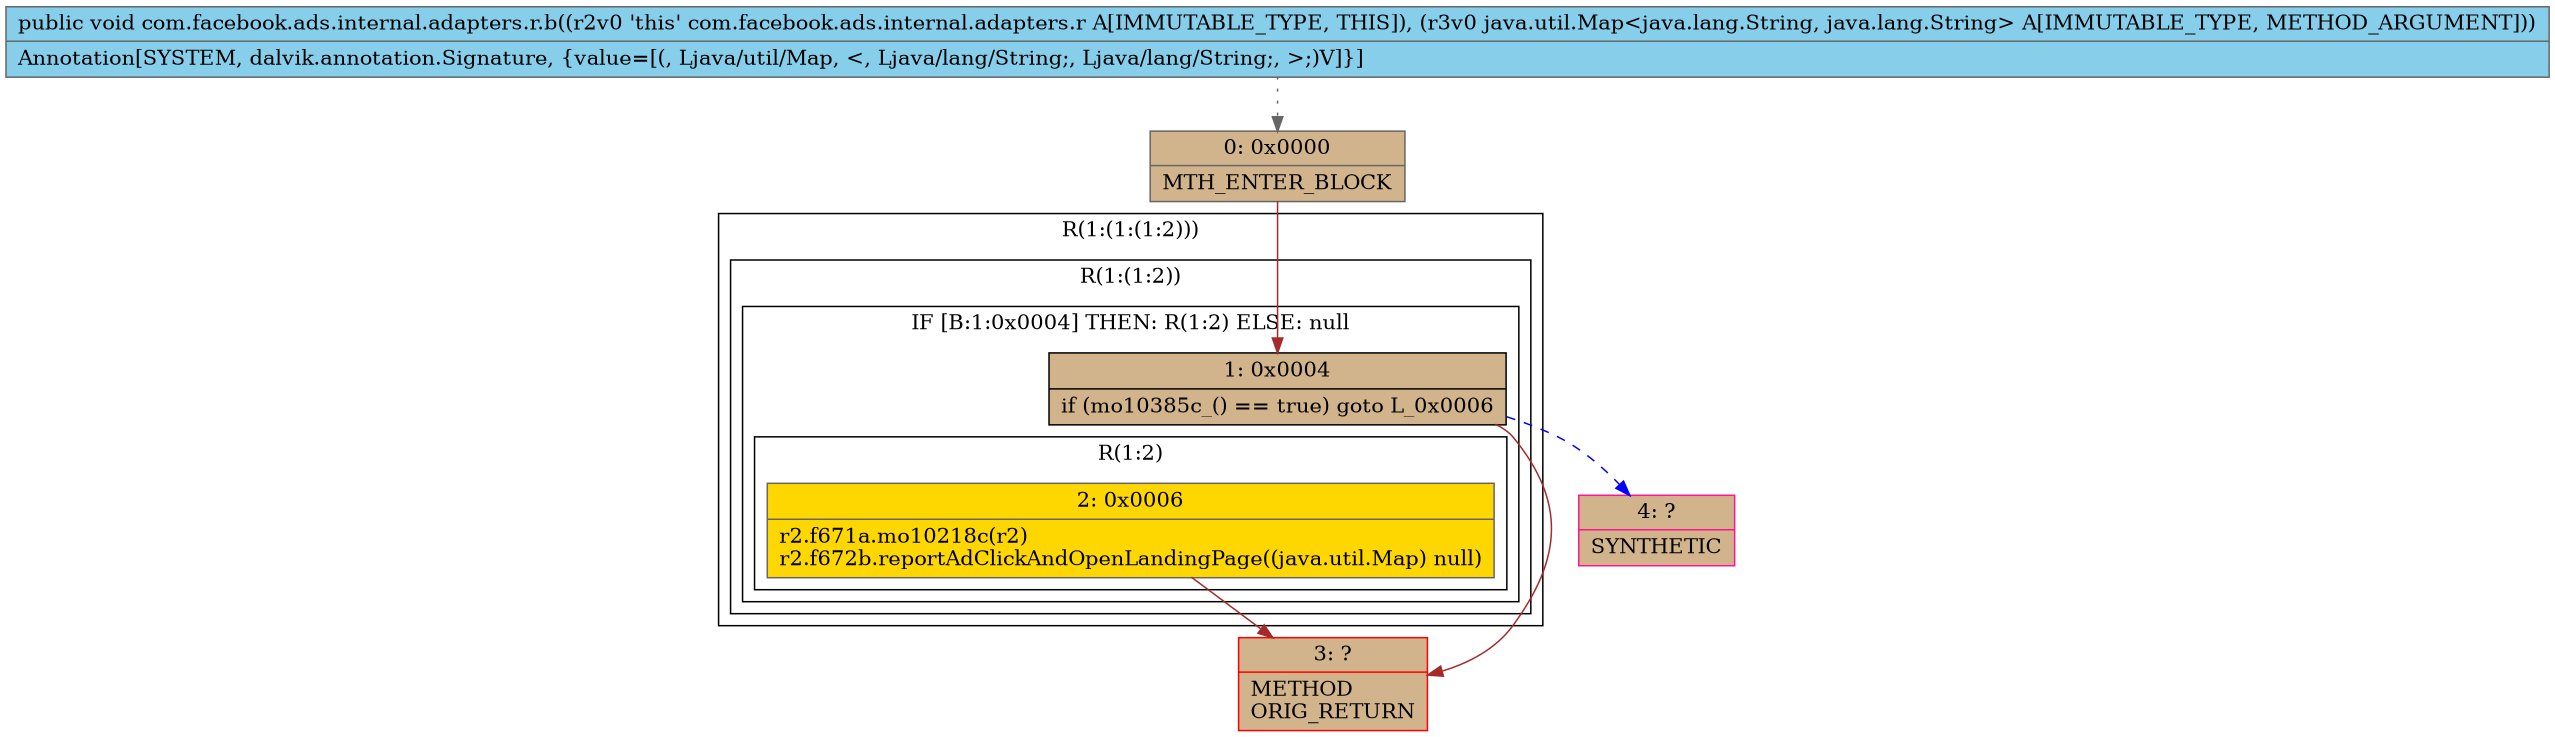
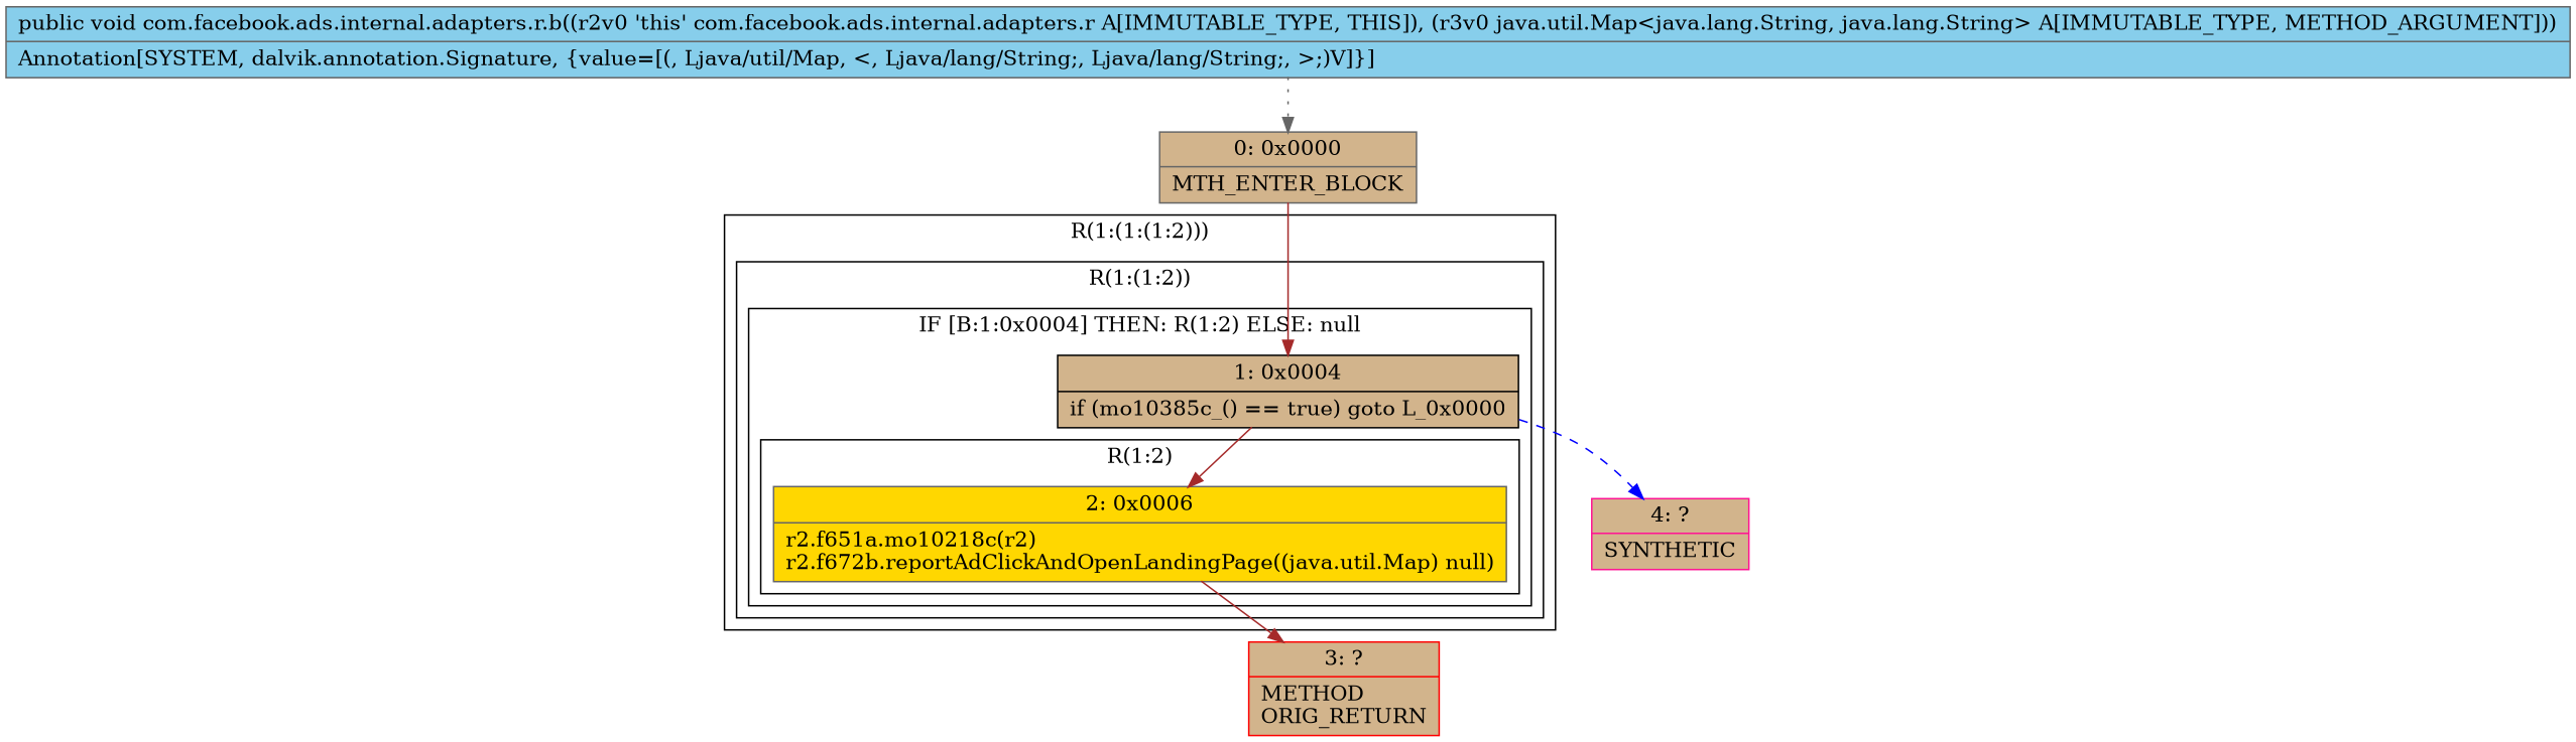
  digraph {
    node [color=gray40 fillcolor=tan shape=record style=filled]
    edge [color=brown style=solid]
-   n1 [fillcolor=gold label="{2\:\ 0x0006|r2.f671a.mo10218c(r2)\lr2.f672b.reportAdClickAndOpenLandingPage((java.util.Map) null)\l}"]
-   n2 [color=black label="{1\:\ 0x0004|if (mo10385c_() == true) goto L_0x0006\l}"]
+   n1 [fillcolor=gold label="{2\:\ 0x0006|r2.f651a.mo10218c(r2)\lr2.f672b.reportAdClickAndOpenLandingPage((java.util.Map) null)\l}"]
+   n2 [color=black label="{1\:\ 0x0004|if (mo10385c_() == true) goto L_0x0000\l}"]
    n3 [color=red label="{3\:\ ?|METHOD\lORIG_RETURN\l}"]
    n4 [color=deeppink label="{4\:\ ?|SYNTHETIC\l}"]
    n5 [label="{0\:\ 0x0000|MTH_ENTER_BLOCK\l}"]
    n6 [fillcolor=skyblue label="{public void com.facebook.ads.internal.adapters.r.b((r2v0 'this' com.facebook.ads.internal.adapters.r A[IMMUTABLE_TYPE, THIS]), (r3v0 java.util.Map\<java.lang.String, java.lang.String\> A[IMMUTABLE_TYPE, METHOD_ARGUMENT]))  | Annotation[SYSTEM, dalvik.annotation.Signature, \{value=[(, Ljava\/util\/Map, \<, Ljava\/lang\/String;, Ljava\/lang\/String;, \>;)V]\}]\l}"]
    subgraph cluster_1 {
      label="R(1:(1:(1:2)))"
      subgraph cluster_2 {
        label="R(1:(1:2))"
        subgraph cluster_3 {
          label="IF [B:1:0x0004] THEN: R(1:2) ELSE: null"
          n2
          subgraph cluster_4 {
            label="R(1:2)"
            n1
          }
        }
      }
    }
    n1 -> n3
-   n2 -> n3
+   n2 -> n1
    n2 -> n4 [color=blue style=dashed]
    n5 -> n2
    n6 -> n5 [color=gray40 style=dotted]
  }
